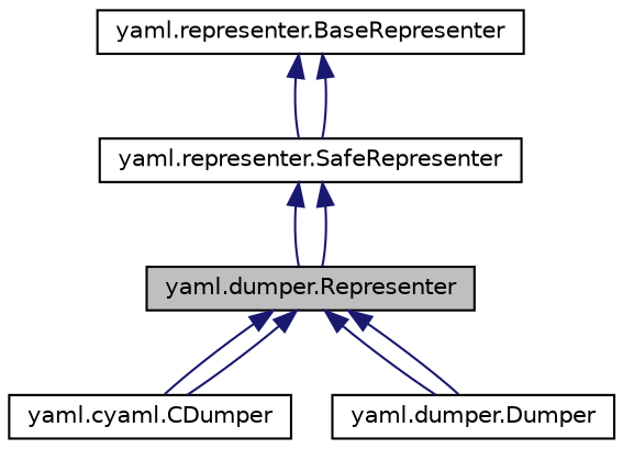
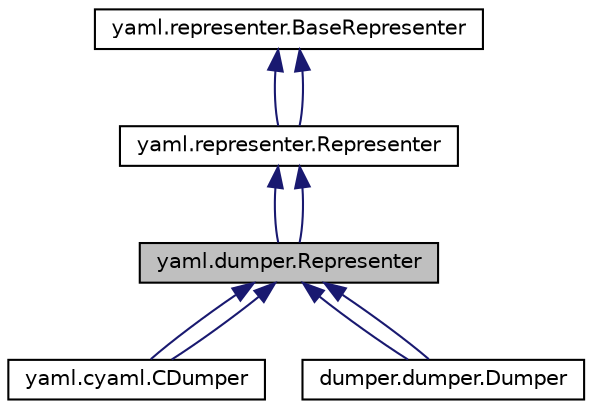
  digraph {
    node [color=black fillcolor=white fontname=Helvetica fontsize=10 shape=record style=filled]
    edge [color=midnightblue dir=back fontname=Helvetica fontsize=10 labelfontname=Helvetica labelfontsize=10 style=solid]
    n1 [fillcolor=grey75 fontcolor=black height=0.2 label="yaml.dumper.Representer" width=0.4]
    n2 [height=0.2 label="yaml.cyaml.CDumper" width=0.4]
-   n3 [height=0.2 label="yaml.dumper.Dumper" width=0.4]
-   n4 [height=0.2 label="yaml.representer.SafeRepresenter" width=0.4]
+   n3 [height=0.2 label="dumper.dumper.Dumper" width=0.4]
+   n4 [height=0.2 label="yaml.representer.Representer" width=0.4]
    n5 [height=0.2 label="yaml.representer.BaseRepresenter" width=0.4]
    n1 -> n2
    n1 -> n2
    n1 -> n3
    n1 -> n3
    n4 -> n1
    n4 -> n1
    n5 -> n4
    n5 -> n4
  }
